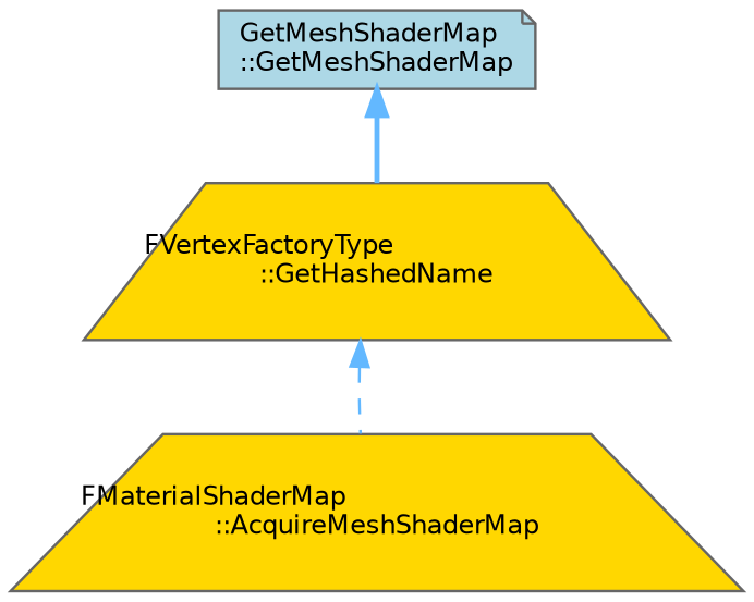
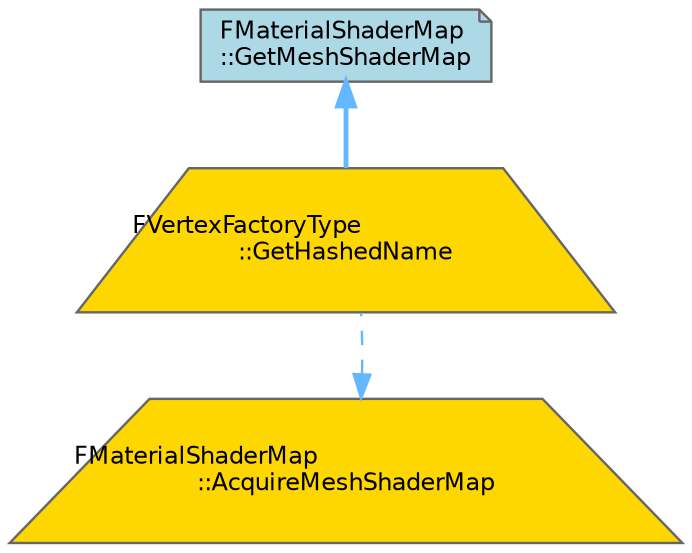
  digraph {
    rankdir=TB
    node [color=grey40 fillcolor=gold fontname=Helvetica fontsize=10 shape=trapezium style=filled]
    edge [color=steelblue1 dir=back fontname=Helvetica fontsize=10 labelfontname=Helvetica labelfontsize=10]
    n1 [color=gray40 fontcolor=black height=0.2 label="FVertexFactoryType\l::GetHashedName" width=0.4]
    n2 [height=0.2 label="FMaterialShaderMap\l::AcquireMeshShaderMap" width=0.4]
-   n3 [fillcolor=lightblue height=0.2 label="GetMeshShaderMap\l::GetMeshShaderMap" shape=note width=0.4]
-   n1 -> n2 [style=dashed]
+   n3 [fillcolor=lightblue height=0.2 label="FMaterialShaderMap\l::GetMeshShaderMap" shape=note width=0.4]
+   n2 -> n1 [style=dashed]
    n3 -> n1 [style=bold]
  }
